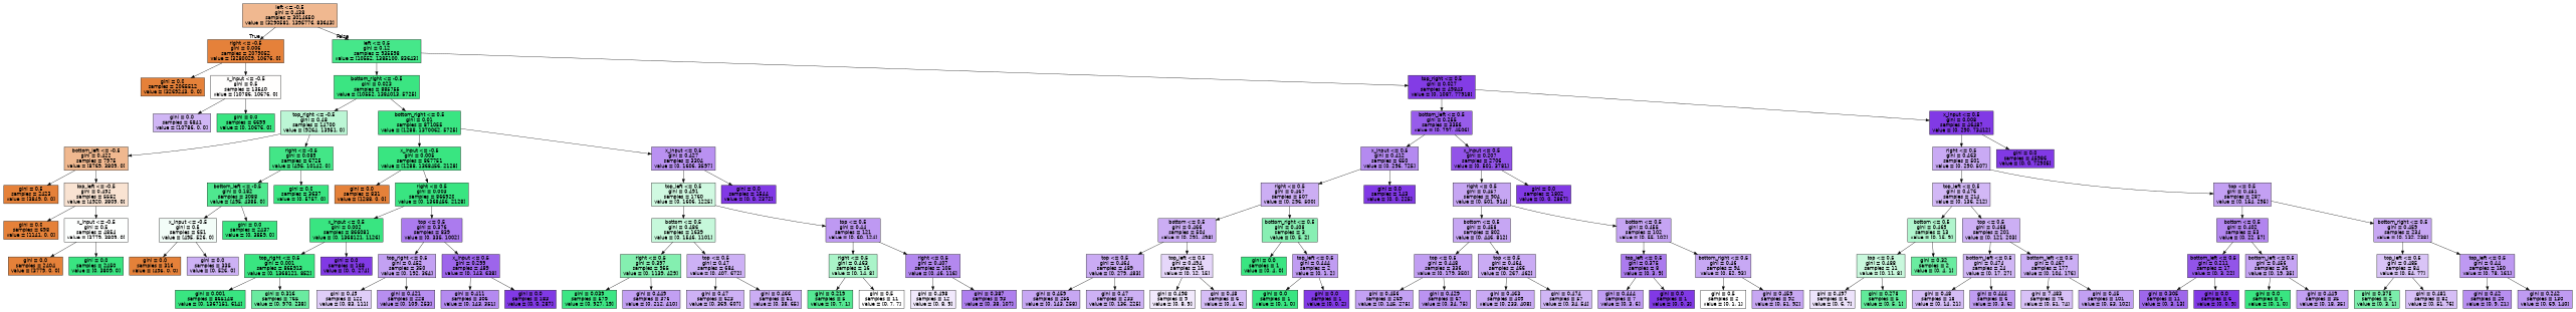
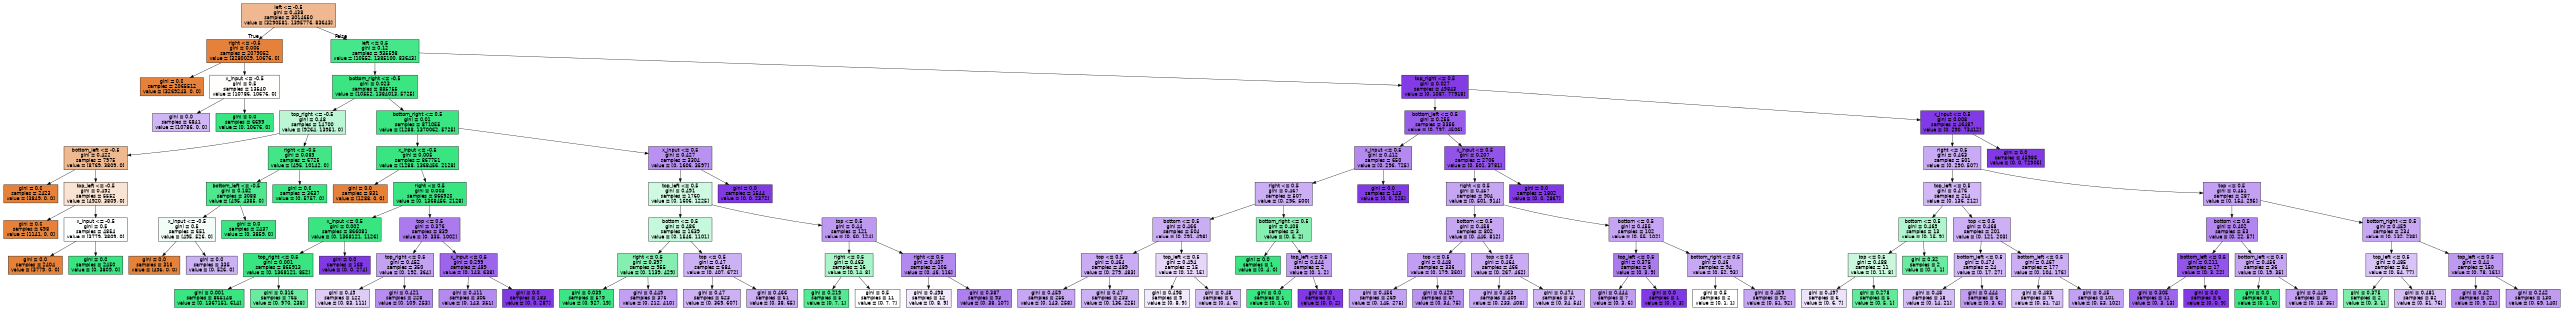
  digraph {
    node [color=black fillcolor="#39e581" fontname=helvetica shape=box style=filled]
    edge [fontname=helvetica]
    n1 [fillcolor="#f0b890" label="left <= -0.5\ngini = 0.438\nsamples = 3014650\nvalue = [3290581, 1395776, 83643]"]
    n2 [fillcolor="#e5813a" label="right <= -0.5\ngini = 0.006\nsamples = 2079052\nvalue = [3280029, 10676, 0]"]
    n3 [fillcolor="#46e78a" label="left <= 0.5\ngini = 0.12\nsamples = 935598\nvalue = [10552, 1385100, 83643]"]
    n4 [fillcolor="#e58139" label="gini = 0.0\nsamples = 2065512\nvalue = [3269243, 0, 0]"]
    n5 [fillcolor="#fffefd" label="x_input <= -0.5\ngini = 0.5\nsamples = 13540\nvalue = [10786, 10676, 0]"]
    n6 [fillcolor="#3be582" label="bottom_right <= -0.5\ngini = 0.023\nsamples = 885755\nvalue = [10552, 1384013, 5725]"]
    n7 [fillcolor="#833ce5" label="top_right <= 0.5\ngini = 0.027\nsamples = 49843\nvalue = [0, 1087, 77918]"]
    n8 [fillcolor="#d0b6f5" label="gini = 0.0\nsamples = 6841\nvalue = [10786, 0, 0]"]
    n9 [label="gini = 0.0\nsamples = 6699\nvalue = [0, 10676, 0]"]
    n10 [fillcolor="#bcf6d5" label="top_right <= -0.5\ngini = 0.48\nsamples = 14700\nvalue = [9264, 13951, 0]"]
    n11 [fillcolor="#3ae582" label="bottom_right <= 0.5\ngini = 0.01\nsamples = 871055\nvalue = [1288, 1370062, 5725]"]
    n12 [fillcolor="#975cea" label="bottom_left <= 0.5\ngini = 0.255\nsamples = 3356\nvalue = [0, 797, 4506]"]
    n13 [fillcolor="#813ae5" label="x_input <= 0.5\ngini = 0.008\nsamples = 46487\nvalue = [0, 290, 73412]"]
    n14 [fillcolor="#f0b88f" label="bottom_left <= -0.5\ngini = 0.422\nsamples = 7975\nvalue = [8769, 3809, 0]"]
    n15 [fillcolor="#43e687" label="right <= -0.5\ngini = 0.089\nsamples = 6725\nvalue = [495, 10142, 0]"]
    n16 [label="x_input <= -0.5\ngini = 0.005\nsamples = 867751\nvalue = [1288, 1368456, 2128]"]
    n17 [fillcolor="#b991f1" label="x_input <= 0.5\ngini = 0.427\nsamples = 3304\nvalue = [0, 1606, 3597]"]
-   n18 [fillcolor="#e58139" label="gini = 0.5\nsamples = 2423\nvalue = [3849, 0, 0]"]
+   n18 [fillcolor="#e58139" label="gini = 0.0\nsamples = 2423\nvalue = [3849, 0, 0]"]
    n19 [fillcolor="#f9e3d2" label="top_left <= -0.5\ngini = 0.492\nsamples = 5552\nvalue = [4920, 3809, 0]"]
    n20 [fillcolor="#4fe88f" label="bottom_left <= -0.5\ngini = 0.182\nsamples = 3088\nvalue = [495, 4385, 0]"]
    n21 [label="gini = 0.0\nsamples = 3637\nvalue = [0, 5757, 0]"]
    n22 [fillcolor="#e58139" label="gini = 0.0\nsamples = 698\nvalue = [1141, 0, 0]"]
    n23 [fillcolor="#fdfffe" label="x_input <= -0.5\ngini = 0.5\nsamples = 4854\nvalue = [3779, 3809, 0]"]
    n24 [fillcolor="#e58139" label="gini = 0.0\nsamples = 2404\nvalue = [3779, 0, 0]"]
    n25 [label="gini = 0.0\nsamples = 2450\nvalue = [0, 3809, 0]"]
    n26 [fillcolor="#f3fdf8" label="x_input <= -0.5\ngini = 0.5\nsamples = 651\nvalue = [495, 526, 0]"]
    n27 [label="gini = 0.0\nsamples = 2437\nvalue = [0, 3859, 0]"]
    n28 [fillcolor="#e58139" label="gini = 0.0\nsamples = 316\nvalue = [495, 0, 0]"]
    n29 [fillcolor="#cdb1f5" label="gini = 0.0\nsamples = 335\nvalue = [0, 526, 0]"]
    n30 [fillcolor="#e58139" label="gini = 0.0\nsamples = 831\nvalue = [1288, 0, 0]"]
    n31 [label="right <= 0.5\ngini = 0.003\nsamples = 866920\nvalue = [0, 1368456, 2128]"]
    n32 [fillcolor="#d0f9e1" label="top_left <= 0.5\ngini = 0.491\nsamples = 1760\nvalue = [0, 1606, 1225]"]
    n33 [fillcolor="#8139e5" label="gini = 0.0\nsamples = 1544\nvalue = [0, 0, 2372]"]
    n34 [label="x_input <= 0.5\ngini = 0.002\nsamples = 866081\nvalue = [0, 1368121, 1126]"]
    n35 [fillcolor="#ab7bee" label="top <= 0.5\ngini = 0.376\nsamples = 839\nvalue = [0, 335, 1002]"]
    n36 [label="top_right <= 0.5\ngini = 0.001\nsamples = 865913\nvalue = [0, 1368121, 852]"]
    n37 [fillcolor="#8139e5" label="gini = 0.0\nsamples = 168\nvalue = [0, 0, 274]"]
    n38 [fillcolor="#c3a1f3" label="top_right <= 0.5\ngini = 0.452\nsamples = 350\nvalue = [0, 192, 364]"]
    n39 [fillcolor="#9d65eb" label="x_input <= 0.5\ngini = 0.299\nsamples = 489\nvalue = [0, 143, 638]"]
    n40 [label="gini = 0.001\nsamples = 865148\nvalue = [0, 1367151, 614]"]
    n41 [fillcolor="#6aeba0" label="gini = 0.316\nsamples = 765\nvalue = [0, 970, 238]"]
    n42 [fillcolor="#dfcdf8" label="gini = 0.49\nsamples = 122\nvalue = [0, 83, 111]"]
    n43 [fillcolor="#b78ef0" label="gini = 0.421\nsamples = 228\nvalue = [0, 109, 253]"]
    n44 [fillcolor="#b48af0" label="gini = 0.411\nsamples = 306\nvalue = [0, 143, 351]"]
    n45 [fillcolor="#8139e5" label="gini = 0.0\nsamples = 183\nvalue = [0, 0, 287]"]
    n46 [fillcolor="#c6f8db" label="bottom <= 0.5\ngini = 0.486\nsamples = 1639\nvalue = [0, 1546, 1101]"]
    n47 [fillcolor="#be99f2" label="top <= 0.5\ngini = 0.44\nsamples = 121\nvalue = [0, 60, 124]"]
    n48 [fillcolor="#84efb0" label="right <= 0.5\ngini = 0.397\nsamples = 955\nvalue = [0, 1139, 429]"]
    n49 [fillcolor="#cdb1f5" label="top <= 0.5\ngini = 0.47\nsamples = 684\nvalue = [0, 407, 672]"]
    n50 [fillcolor="#aaf4c9" label="right <= 0.5\ngini = 0.463\nsamples = 16\nvalue = [0, 14, 8]"]
    n51 [fillcolor="#b388ef" label="right <= 0.5\ngini = 0.407\nsamples = 105\nvalue = [0, 46, 116]"]
    n52 [fillcolor="#3de684" label="gini = 0.039\nsamples = 579\nvalue = [0, 927, 19]"]
    n53 [fillcolor="#c29ff2" label="gini = 0.449\nsamples = 376\nvalue = [0, 212, 410]"]
    n54 [fillcolor="#ceb1f5" label="gini = 0.47\nsamples = 623\nvalue = [0, 369, 607]"]
    n55 [fillcolor="#cbadf4" label="gini = 0.466\nsamples = 61\nvalue = [0, 38, 65]"]
    n56 [fillcolor="#55e993" label="gini = 0.219\nsamples = 5\nvalue = [0, 7, 1]"]
    n57 [fillcolor="#ffffff" label="gini = 0.5\nsamples = 11\nvalue = [0, 7, 7]"]
    n58 [fillcolor="#f1e9fc" label="gini = 0.498\nsamples = 12\nvalue = [0, 8, 9]"]
    n59 [fillcolor="#ae7fee" label="gini = 0.387\nsamples = 93\nvalue = [0, 38, 107]"]
    n60 [fillcolor="#b48af0" label="x_input <= 0.5\ngini = 0.412\nsamples = 650\nvalue = [0, 296, 725]"]
    n61 [fillcolor="#9253e8" label="x_input <= 0.5\ngini = 0.207\nsamples = 2706\nvalue = [0, 501, 3781]"]
    n62 [fillcolor="#c9aaf4" label="right <= 0.5\ngini = 0.463\nsamples = 501\nvalue = [0, 290, 507]"]
    n63 [fillcolor="#8139e5" label="gini = 0.0\nsamples = 45986\nvalue = [0, 0, 72905]"]
    n64 [fillcolor="#ccaef4" label="right <= 0.5\ngini = 0.467\nsamples = 507\nvalue = [0, 296, 500]"]
    n65 [fillcolor="#8139e5" label="gini = 0.0\nsamples = 143\nvalue = [0, 0, 225]"]
    n66 [fillcolor="#c6a6f3" label="right <= 0.5\ngini = 0.457\nsamples = 904\nvalue = [0, 501, 914]"]
    n67 [fillcolor="#8139e5" label="gini = 0.0\nsamples = 1802\nvalue = [0, 0, 2867]"]
    n68 [fillcolor="#cbadf4" label="bottom <= 0.5\ngini = 0.466\nsamples = 504\nvalue = [0, 291, 498]"]
    n69 [fillcolor="#88efb3" label="bottom_right <= 0.5\ngini = 0.408\nsamples = 3\nvalue = [0, 5, 2]"]
    n70 [fillcolor="#caabf4" label="top <= 0.5\ngini = 0.464\nsamples = 489\nvalue = [0, 279, 483]"]
    n71 [fillcolor="#e6d7fa" label="top_left <= 0.5\ngini = 0.494\nsamples = 15\nvalue = [0, 12, 15]"]
    n72 [label="gini = 0.0\nsamples = 1\nvalue = [0, 4, 0]"]
    n73 [fillcolor="#c09cf2" label="top_left <= 0.5\ngini = 0.444\nsamples = 2\nvalue = [0, 1, 2]"]
    n74 [fillcolor="#c7a7f3" label="gini = 0.459\nsamples = 256\nvalue = [0, 143, 258]"]
    n75 [fillcolor="#cdb1f5" label="gini = 0.47\nsamples = 233\nvalue = [0, 136, 225]"]
    n76 [fillcolor="#f1e9fc" label="gini = 0.498\nsamples = 9\nvalue = [0, 8, 9]"]
    n77 [fillcolor="#d5bdf6" label="gini = 0.48\nsamples = 6\nvalue = [0, 4, 6]"]
    n78 [label="gini = 0.0\nsamples = 1\nvalue = [0, 1, 0]"]
    n79 [fillcolor="#8139e5" label="gini = 0.0\nsamples = 1\nvalue = [0, 0, 2]"]
    n80 [fillcolor="#c6a6f3" label="bottom <= 0.5\ngini = 0.458\nsamples = 802\nvalue = [0, 446, 812]"]
    n81 [fillcolor="#c5a4f3" label="bottom <= 0.5\ngini = 0.455\nsamples = 102\nvalue = [0, 55, 102]"]
    n82 [fillcolor="#c19ef2" label="top <= 0.5\ngini = 0.448\nsamples = 336\nvalue = [0, 179, 350]"]
    n83 [fillcolor="#caabf4" label="top <= 0.5\ngini = 0.464\nsamples = 466\nvalue = [0, 267, 462]"]
    n84 [fillcolor="#ab7bee" label="top_left <= 0.5\ngini = 0.375\nsamples = 8\nvalue = [0, 3, 9]"]
    n85 [fillcolor="#c7a8f4" label="bottom_right <= 0.5\ngini = 0.46\nsamples = 94\nvalue = [0, 52, 93]"]
    n86 [fillcolor="#c3a1f3" label="gini = 0.456\nsamples = 269\nvalue = [0, 145, 275]"]
    n87 [fillcolor="#ba93f1" label="gini = 0.429\nsamples = 67\nvalue = [0, 34, 75]"]
    n88 [fillcolor="#c9aaf4" label="gini = 0.463\nsamples = 409\nvalue = [0, 233, 408]"]
    n89 [fillcolor="#d0b6f5" label="gini = 0.474\nsamples = 57\nvalue = [0, 34, 54]"]
    n90 [fillcolor="#c09cf2" label="gini = 0.444\nsamples = 7\nvalue = [0, 3, 6]"]
    n91 [fillcolor="#8139e5" label="gini = 0.0\nsamples = 1\nvalue = [0, 0, 3]"]
    n92 [fillcolor="#ffffff" label="gini = 0.5\nsamples = 2\nvalue = [0, 1, 1]"]
    n93 [fillcolor="#c7a7f3" label="gini = 0.459\nsamples = 92\nvalue = [0, 51, 92]"]
    n94 [fillcolor="#d2b8f6" label="top_left <= 0.5\ngini = 0.476\nsamples = 214\nvalue = [0, 136, 212]"]
    n95 [fillcolor="#c3a0f3" label="top <= 0.5\ngini = 0.451\nsamples = 287\nvalue = [0, 154, 295]"]
    n96 [fillcolor="#b0f5cd" label="bottom <= 0.5\ngini = 0.469\nsamples = 13\nvalue = [0, 15, 9]"]
    n97 [fillcolor="#ccaff4" label="top <= 0.5\ngini = 0.468\nsamples = 201\nvalue = [0, 121, 203]"]
    n98 [fillcolor="#b285ef" label="bottom <= 0.5\ngini = 0.402\nsamples = 53\nvalue = [0, 22, 57]"]
    n99 [fillcolor="#c7a7f3" label="bottom_right <= 0.5\ngini = 0.459\nsamples = 234\nvalue = [0, 132, 238]"]
    n100 [fillcolor="#c9f8dd" label="top <= 0.5\ngini = 0.488\nsamples = 11\nvalue = [0, 11, 8]"]
    n101 [fillcolor="#6aeca0" label="gini = 0.32\nsamples = 2\nvalue = [0, 4, 1]"]
    n102 [fillcolor="#d0b6f5" label="bottom_left <= 0.5\ngini = 0.474\nsamples = 24\nvalue = [0, 17, 27]"]
    n103 [fillcolor="#cbaef4" label="bottom_left <= 0.5\ngini = 0.467\nsamples = 177\nvalue = [0, 104, 176]"]
    n104 [fillcolor="#ede3fb" label="gini = 0.497\nsamples = 6\nvalue = [0, 6, 7]"]
    n105 [fillcolor="#61ea9a" label="gini = 0.278\nsamples = 5\nvalue = [0, 5, 1]"]
    n106 [fillcolor="#d5bdf6" label="gini = 0.48\nsamples = 18\nvalue = [0, 14, 21]"]
    n107 [fillcolor="#c09cf2" label="gini = 0.444\nsamples = 6\nvalue = [0, 3, 6]"]
-   n108 [fillcolor="#d8c1f7" label="gini = 7.483\nsamples = 76\nvalue = [0, 51, 74]"]
+   n108 [fillcolor="#d8c1f7" label="gini = 0.483\nsamples = 76\nvalue = [0, 51, 74]"]
    n109 [fillcolor="#c2a0f3" label="gini = 0.45\nsamples = 101\nvalue = [0, 53, 102]"]
    n110 [fillcolor="#9254e9" label="bottom_left <= 0.5\ngini = 0.211\nsamples = 17\nvalue = [0, 3, 22]"]
    n111 [fillcolor="#c5a4f3" label="bottom_left <= 0.5\ngini = 0.456\nsamples = 36\nvalue = [0, 19, 35]"]
    n112 [fillcolor="#d9c4f7" label="top_left <= 0.5\ngini = 0.485\nsamples = 84\nvalue = [0, 54, 77]"]
    n113 [fillcolor="#be99f2" label="top_left <= 0.5\ngini = 0.44\nsamples = 150\nvalue = [0, 78, 161]"]
    n114 [fillcolor="#9e67eb" label="gini = 0.305\nsamples = 11\nvalue = [0, 3, 13]"]
    n115 [fillcolor="#8139e5" label="gini = 0.0\nsamples = 6\nvalue = [0, 0, 9]"]
    n116 [label="gini = 0.0\nsamples = 1\nvalue = [0, 1, 0]"]
    n117 [fillcolor="#c29ff2" label="gini = 0.449\nsamples = 35\nvalue = [0, 18, 35]"]
    n118 [fillcolor="#7beeab" label="gini = 0.375\nsamples = 2\nvalue = [0, 3, 1]"]
    n119 [fillcolor="#d6bef6" label="gini = 0.481\nsamples = 82\nvalue = [0, 51, 76]"]
    n120 [fillcolor="#b78ef0" label="gini = 0.42\nsamples = 20\nvalue = [0, 9, 21]"]
    n121 [fillcolor="#bf9bf2" label="gini = 0.242\nsamples = 130\nvalue = [0, 69, 140]"]
    n1 -> n2 [headlabel=True labelangle=45 labeldistance=2.5]
    n1 -> n3 [headlabel=False labelangle=-45 labeldistance=2.5]
    n2 -> n4
    n2 -> n5
    n3 -> n6
    n3 -> n7
    n5 -> n8
    n5 -> n9
    n6 -> n10
    n6 -> n11
    n7 -> n12
    n7 -> n13
    n10 -> n14
    n10 -> n15
    n11 -> n16
    n11 -> n17
    n12 -> n60
    n12 -> n61
    n13 -> n62
    n13 -> n63
    n14 -> n18
    n14 -> n19
    n15 -> n20
    n15 -> n21
    n16 -> n30
    n16 -> n31
    n17 -> n32
    n17 -> n33
    n19 -> n22
    n19 -> n23
    n20 -> n26
    n20 -> n27
    n23 -> n24
    n23 -> n25
    n26 -> n28
    n26 -> n29
    n31 -> n34
    n31 -> n35
    n32 -> n46
    n32 -> n47
    n34 -> n36
    n34 -> n37
    n35 -> n38
    n35 -> n39
    n36 -> n40
    n36 -> n41
    n38 -> n42
    n38 -> n43
    n39 -> n44
    n39 -> n45
    n46 -> n48
    n46 -> n49
    n47 -> n50
    n47 -> n51
    n48 -> n52
    n48 -> n53
    n49 -> n54
    n49 -> n55
    n50 -> n56
    n50 -> n57
    n51 -> n58
    n51 -> n59
    n60 -> n64
    n60 -> n65
    n61 -> n66
    n61 -> n67
    n62 -> n94
    n62 -> n95
    n64 -> n68
    n64 -> n69
    n66 -> n80
    n66 -> n81
    n68 -> n70
    n68 -> n71
    n69 -> n72
    n69 -> n73
    n70 -> n74
    n70 -> n75
    n71 -> n76
    n71 -> n77
    n73 -> n78
    n73 -> n79
    n80 -> n82
    n80 -> n83
    n81 -> n84
    n81 -> n85
    n82 -> n86
    n82 -> n87
    n83 -> n88
    n83 -> n89
    n84 -> n90
    n84 -> n91
    n85 -> n92
    n85 -> n93
    n94 -> n96
    n94 -> n97
    n95 -> n98
    n95 -> n99
    n96 -> n100
    n96 -> n101
    n97 -> n102
    n97 -> n103
    n98 -> n110
    n98 -> n111
    n99 -> n112
    n99 -> n113
    n100 -> n104
    n100 -> n105
    n102 -> n106
    n102 -> n107
    n103 -> n108
    n103 -> n109
    n110 -> n114
    n110 -> n115
    n111 -> n116
    n111 -> n117
    n112 -> n118
    n112 -> n119
    n113 -> n120
    n113 -> n121
  }
